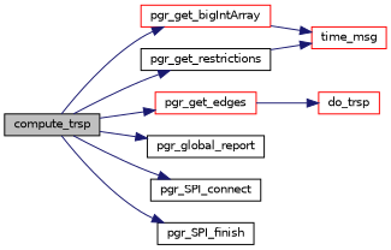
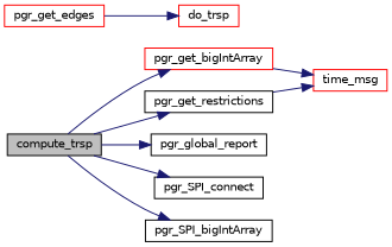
  digraph {
    rankdir=LR
    node [color=black fillcolor=white fontname=Helvetica fontsize=10 shape=record style=filled]
    edge [color=midnightblue fontname=Helvetica fontsize=10 labelfontname=Helvetica labelfontsize=10 style=solid]
    n1 [fillcolor=grey75 fontcolor=black height=0.2 label=compute_trsp width=0.4]
    n2 [color=red height=0.2 label=pgr_get_bigIntArray width=0.4]
    n3 [color=red height=0.2 label=pgr_get_edges width=0.4]
    n4 [height=0.2 label=pgr_get_restrictions width=0.4]
    n5 [height=0.2 label=pgr_global_report width=0.4]
    n6 [height=0.2 label=pgr_SPI_connect width=0.4]
-   n7 [height=0.2 label=pgr_SPI_finish width=0.4]
+   n7 [height=0.2 label=pgr_SPI_bigIntArray width=0.4]
    n8 [color=red height=0.2 label=do_trsp width=0.4]
    n9 [color=red height=0.2 label=time_msg width=0.4]
    n1 -> n2
-   n1 -> n3
    n1 -> n4
    n1 -> n5
    n1 -> n6
    n1 -> n7
    n2 -> n9
    n3 -> n8
    n4 -> n9
  }
